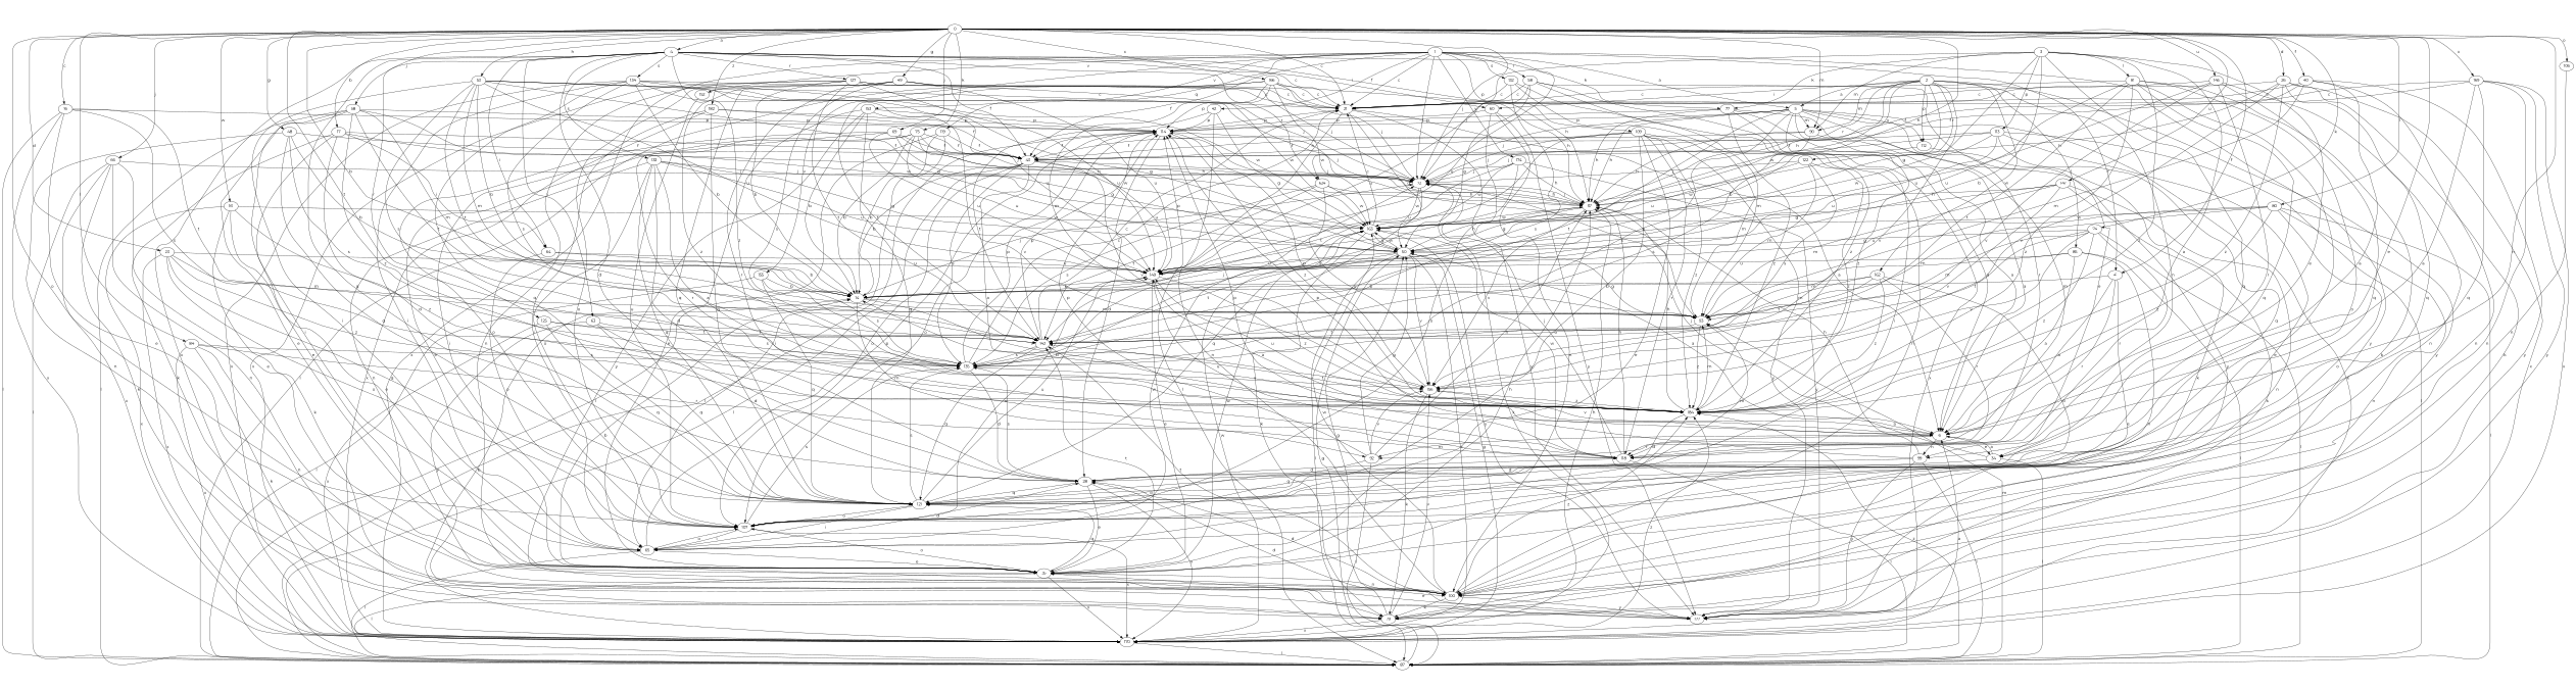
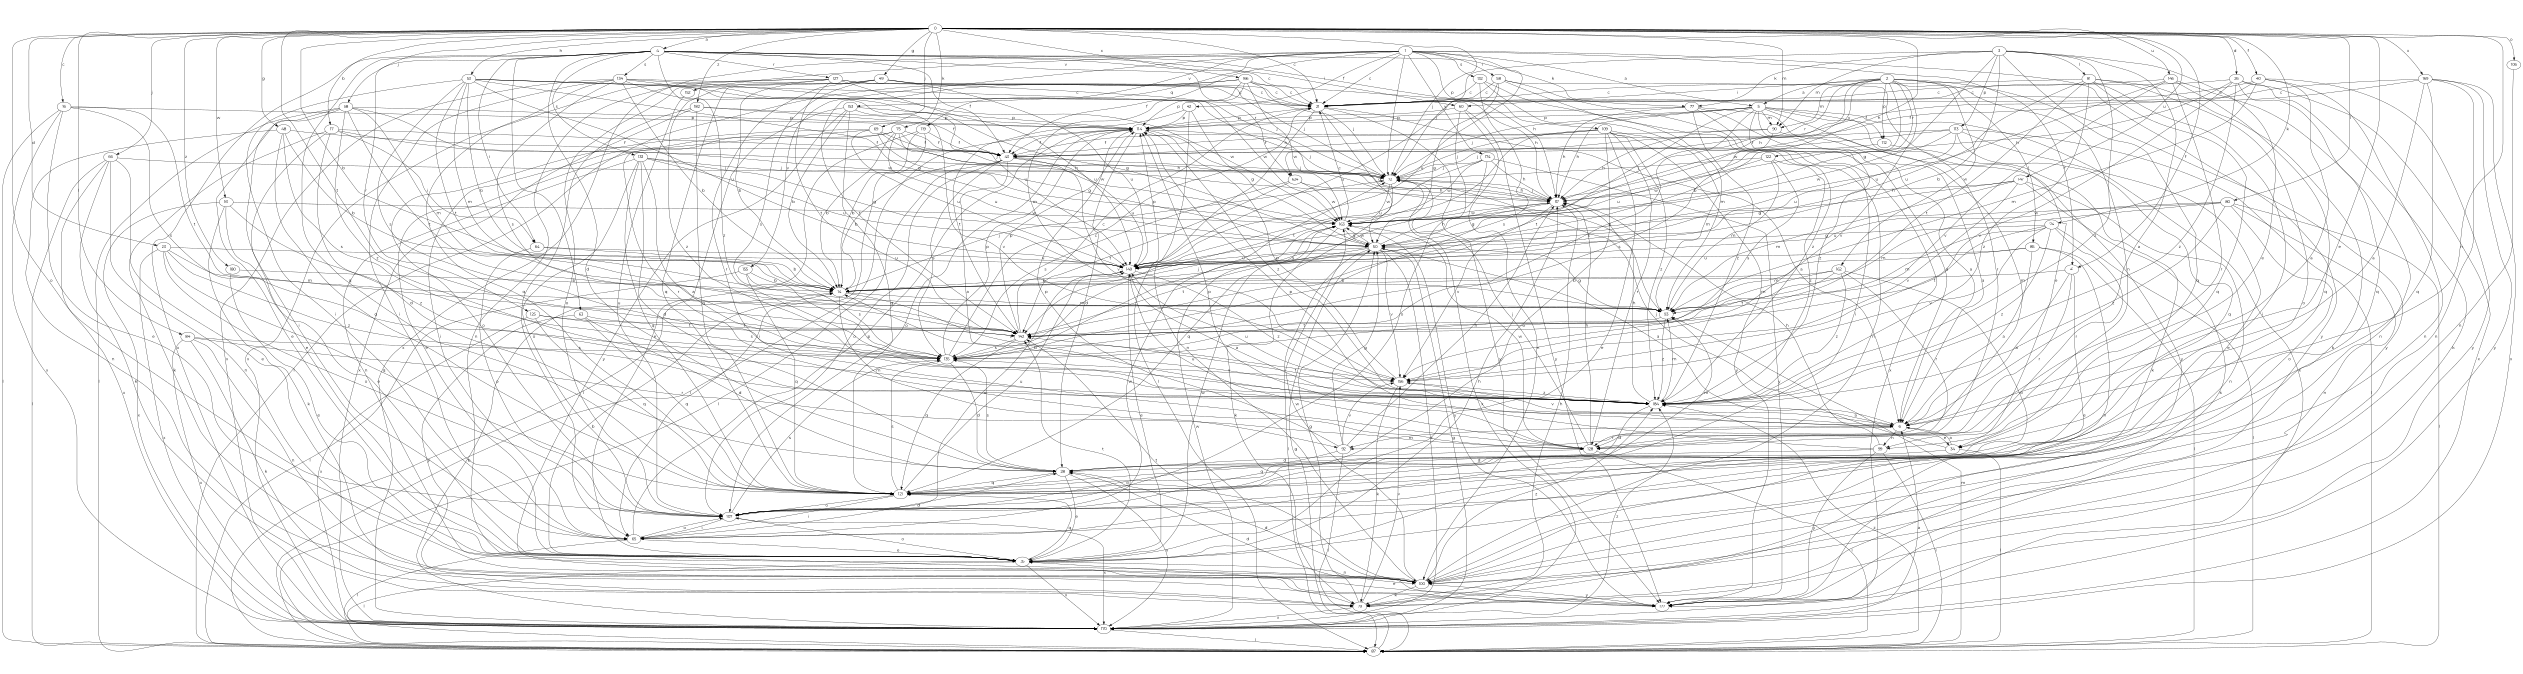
  strict digraph {
    fontname=Montserrat
    node [fontname=Montserrat]
    edge [fontname=Montserrat]
    0
    4
    n3 [label=17]
    14
    16
    21
    23
    26
    34
    40
    41
    48
    49
    53
    57
    66
    68
    69
    72
    74
    75
    80
    84
    90
    99
    106
    107
    142
    145
    147
    161
    166
    169
+   180
    182
    43
    170
    60
    n39 [label=624]
    77
    121
    184
    28
    63
    64
    125
    127
    133
    134
    35
    79
    156
    92
    93
    114
    135
    87
    177
    6
    50
    149
    100
-   128 [label=118]
+   128
    163
    65
    1
    5
    42
    58
    109
    119
    132
    152
    153
    155
    174
    112
    2
    85
    122
    162
    3
    n83 [label=81]
    113
    0 -> 4 [label=a]
    0 -> n3 [label=b]
    0 -> 14 [label=b]
    0 -> 16 [label=c]
    0 -> 21 [label=c]
    0 -> 23 [label=d]
    0 -> 26 [label=d]
    0 -> 34 [label=e]
    0 -> 40 [label=f]
    0 -> 41 [label=f]
    0 -> 48 [label=g]
    0 -> 49 [label=g]
    0 -> 53 [label=h]
    0 -> 57 [label=h]
    0 -> 66 [label=j]
    0 -> 68 [label=j]
    0 -> 69 [label=j]
    0 -> 72 [label=j]
    0 -> 74 [label=k]
    0 -> 75 [label=k]
    0 -> 80 [label=l]
    0 -> 84 [label=l]
    0 -> 90 [label=m]
    0 -> 99 [label=n]
    0 -> 106 [label=o]
    0 -> 107 [label=o]
    0 -> 142 [label=t]
    0 -> 145 [label=u]
    0 -> 147 [label=u]
    0 -> 161 [label=w]
    0 -> 166 [label=x]
    0 -> 169 [label=x]
+   0 -> 180 [label=z]
    0 -> 182 [label=z]
    4 -> 21 [label=c]
    4 -> 57 [label=h]
    4 -> 43 [label=f]
    4 -> 170 [label=x]
    4 -> 60 [label=i]
    4 -> n39 [label=r]
    4 -> 77 [label=k]
    4 -> 121 [label=q]
    4 -> 184 [label=z]
    4 -> 28 [label=d]
    4 -> 63 [label=i]
    4 -> 64 [label=i]
    4 -> 125 [label=r]
    4 -> 127 [label=r]
    4 -> 133 [label=s]
    4 -> 134 [label=s]
    n3 -> 57 [label=h]
    n3 -> 43 [label=f]
    n3 -> 28 [label=d]
    n3 -> 64 [label=i]
    n3 -> 35 [label=e]
    n3 -> 79 [label=k]
    14 -> 72 [label=j]
    14 -> 156 [label=v]
    14 -> 92 [label=m]
    14 -> 93 [label=m]
    16 -> 142 [label=t]
    16 -> 170 [label=x]
    16 -> 35 [label=e]
    16 -> 114 [label=p]
    16 -> 135 [label=s]
    16 -> 87 [label=l]
    21 -> 114 [label=p]
    21 -> 87 [label=l]
    21 -> 177 [label=y]
    21 -> 6 [label=a]
    21 -> 50 [label=g]
    23 -> 107 [label=o]
    23 -> 170 [label=x]
    23 -> 121 [label=q]
    23 -> 184 [label=z]
    23 -> 93 [label=m]
    23 -> 149 [label=u]
    26 -> 21 [label=c]
    26 -> 57 [label=h]
    26 -> 170 [label=x]
    26 -> 121 [label=q]
    26 -> 184 [label=z]
    26 -> 79 [label=k]
    26 -> 156 [label=v]
    34 -> 72 [label=j]
    34 -> 28 [label=d]
    34 -> 87 [label=l]
    34 -> 6 [label=a]
    40 -> 21 [label=c]
    40 -> 43 [label=f]
    40 -> 93 [label=m]
    40 -> 177 [label=y]
    40 -> 6 [label=a]
    40 -> 100 [label=n]
    41 -> 14 [label=b]
    41 -> 35 [label=e]
    41 -> 6 [label=a]
    41 -> 128 [label=r]
    48 -> 14 [label=b]
    48 -> 43 [label=f]
    48 -> 121 [label=q]
    48 -> 135 [label=s]
    48 -> 100 [label=n]
    49 -> 21 [label=c]
    49 -> 107 [label=o]
    49 -> 121 [label=q]
    49 -> 135 [label=s]
    49 -> 149 [label=u]
    49 -> 128 [label=r]
    49 -> 163 [label=w]
    53 -> 14 [label=b]
    53 -> 21 [label=c]
    53 -> 57 [label=h]
    53 -> 72 [label=j]
    53 -> 142 [label=t]
    53 -> 93 [label=m]
    53 -> 135 [label=s]
    53 -> 50 [label=g]
    53 -> 149 [label=u]
    53 -> 65 [label=i]
    57 -> 72 [label=j]
    57 -> 156 [label=v]
    57 -> 50 [label=g]
    57 -> 163 [label=w]
    66 -> 72 [label=j]
    66 -> 170 [label=x]
    66 -> 35 [label=e]
    66 -> 79 [label=k]
    66 -> 87 [label=l]
    66 -> 100 [label=n]
    68 -> 142 [label=t]
    68 -> 184 [label=z]
    68 -> 35 [label=e]
    68 -> 93 [label=m]
    68 -> 114 [label=p]
    68 -> 87 [label=l]
    68 -> 163 [label=w]
    68 -> 65 [label=i]
    69 -> 57 [label=h]
    69 -> 107 [label=o]
    69 -> 43 [label=f]
    69 -> 50 [label=g]
    69 -> 149 [label=u]
    69 -> 128 [label=r]
    72 -> 57 [label=h]
    72 -> 170 [label=x]
    72 -> 121 [label=q]
    72 -> 163 [label=w]
    74 -> 142 [label=t]
    74 -> 184 [label=z]
    74 -> 156 [label=v]
    74 -> 93 [label=m]
    74 -> 87 [label=l]
    74 -> 50 [label=g]
    74 -> 128 [label=r]
    75 -> 14 [label=b]
    75 -> 72 [label=j]
    75 -> 43 [label=f]
    75 -> 35 [label=e]
    75 -> 149 [label=u]
    75 -> 163 [label=w]
    75 -> 65 [label=i]
    80 -> 107 [label=o]
    80 -> 184 [label=z]
    80 -> 93 [label=m]
    80 -> 87 [label=l]
    80 -> 149 [label=u]
    80 -> 100 [label=n]
    80 -> 163 [label=w]
    84 -> 170 [label=x]
    84 -> 79 [label=k]
    84 -> 135 [label=s]
    84 -> 100 [label=n]
    84 -> 128 [label=r]
    90 -> 57 [label=h]
    90 -> 43 [label=f]
    90 -> 135 [label=s]
    90 -> 6 [label=a]
    99 -> 57 [label=h]
    99 -> 121 [label=q]
    99 -> 114 [label=p]
    99 -> 87 [label=l]
    99 -> 177 [label=y]
    106 -> 100 [label=n]
    107 -> 170 [label=x]
    107 -> 135 [label=s]
    107 -> 149 [label=u]
    107 -> 65 [label=i]
    142 -> 21 [label=c]
    142 -> 121 [label=q]
    142 -> 114 [label=p]
    142 -> 135 [label=s]
    145 -> 21 [label=c]
    145 -> 121 [label=q]
    145 -> 156 [label=v]
    145 -> 149 [label=u]
    145 -> 100 [label=n]
    145 -> 128 [label=r]
    147 -> 57 [label=h]
    147 -> 79 [label=k]
    147 -> 156 [label=v]
    147 -> 93 [label=m]
    147 -> 50 [label=g]
    147 -> 100 [label=n]
    161 -> 170 [label=x]
    161 -> 184 [label=z]
    161 -> 35 [label=e]
    161 -> 79 [label=k]
    161 -> 163 [label=w]
    166 -> 21 [label=c]
    166 -> 57 [label=h]
    166 -> 72 [label=j]
    166 -> 142 [label=t]
    166 -> 93 [label=m]
    166 -> 114 [label=p]
    166 -> 87 [label=l]
    166 -> 163 [label=w]
    169 -> 21 [label=c]
    169 -> 43 [label=f]
    169 -> 170 [label=x]
    169 -> 121 [label=q]
    169 -> 177 [label=y]
    169 -> 6 [label=a]
    169 -> 100 [label=n]
+   180 -> 14 [label=b]
+   180 -> 35 [label=e]
    182 -> 43 [label=f]
    182 -> 170 [label=x]
    182 -> 121 [label=q]
    182 -> 114 [label=p]
    182 -> 65 [label=i]
    43 -> 14 [label=b]
    43 -> 72 [label=j]
    43 -> 107 [label=o]
    43 -> 156 [label=v]
    43 -> 135 [label=s]
    43 -> 87 [label=l]
    43 -> 6 [label=a]
    43 -> 149 [label=u]
    170 -> 14 [label=b]
    170 -> 184 [label=z]
    170 -> 87 [label=l]
    170 -> 6 [label=a]
    170 -> 50 [label=g]
    170 -> 163 [label=w]
    60 -> 107 [label=o]
    60 -> 114 [label=p]
    60 -> 177 [label=y]
    60 -> 100 [label=n]
    n39 -> 57 [label=h]
    n39 -> 142 [label=t]
-   n39 -> 156 [label=v]
    n39 -> 135 [label=s]
    n39 -> 163 [label=w]
    77 -> 57 [label=h]
    77 -> 170 [label=x]
    77 -> 184 [label=z]
    77 -> 114 [label=p]
    77 -> 177 [label=y]
    77 -> 6 [label=a]
    121 -> 107 [label=o]
    121 -> 135 [label=s]
    121 -> 149 [label=u]
    121 -> 65 [label=i]
    184 -> 14 [label=b]
    184 -> 57 [label=h]
    184 -> 142 [label=t]
    184 -> 28 [label=d]
    184 -> 93 [label=m]
    184 -> 6 [label=a]
    184 -> 149 [label=u]
    28 -> 170 [label=x]
    28 -> 121 [label=q]
    28 -> 35 [label=e]
    28 -> 93 [label=m]
    28 -> 135 [label=s]
    63 -> 142 [label=t]
    63 -> 121 [label=q]
    63 -> 28 [label=d]
    63 -> 177 [label=y]
    64 -> 14 [label=b]
    64 -> 107 [label=o]
    64 -> 149 [label=u]
    125 -> 142 [label=t]
    125 -> 170 [label=x]
    125 -> 121 [label=q]
    125 -> 135 [label=s]
    127 -> 14 [label=b]
    127 -> 21 [label=c]
    127 -> 72 [label=j]
    127 -> 142 [label=t]
    127 -> 170 [label=x]
    127 -> 184 [label=z]
    127 -> 149 [label=u]
    127 -> 100 [label=n]
    133 -> 72 [label=j]
    133 -> 107 [label=o]
    133 -> 121 [label=q]
    133 -> 28 [label=d]
    133 -> 6 [label=a]
    133 -> 50 [label=g]
    133 -> 149 [label=u]
    133 -> 100 [label=n]
    134 -> 14 [label=b]
    134 -> 21 [label=c]
    134 -> 170 [label=x]
    134 -> 121 [label=q]
    134 -> 135 [label=s]
    134 -> 50 [label=g]
    134 -> 149 [label=u]
    134 -> 163 [label=w]
    134 -> 65 [label=i]
    35 -> 14 [label=b]
    35 -> 57 [label=h]
    35 -> 107 [label=o]
    35 -> 142 [label=t]
    35 -> 170 [label=x]
    35 -> 121 [label=q]
    35 -> 87 [label=l]
    35 -> 100 [label=n]
    35 -> 163 [label=w]
    79 -> 57 [label=h]
    79 -> 170 [label=x]
    79 -> 156 [label=v]
    79 -> 50 [label=g]
    156 -> 184 [label=z]
    156 -> 79 [label=k]
    156 -> 114 [label=p]
    92 -> 57 [label=h]
    92 -> 107 [label=o]
    92 -> 156 [label=v]
    92 -> 114 [label=p]
    92 -> 87 [label=l]
    92 -> 50 [label=g]
    93 -> 142 [label=t]
    93 -> 184 [label=z]
    93 -> 114 [label=p]
    93 -> 50 [label=g]
    114 -> 72 [label=j]
    114 -> 107 [label=o]
    114 -> 43 [label=f]
    114 -> 184 [label=z]
    114 -> 28 [label=d]
    114 -> 87 [label=l]
    135 -> 21 [label=c]
    135 -> 72 [label=j]
    135 -> 28 [label=d]
    135 -> 156 [label=v]
    135 -> 114 [label=p]
    87 -> 184 [label=z]
    87 -> 93 [label=m]
    87 -> 50 [label=g]
    177 -> 28 [label=d]
    177 -> 35 [label=e]
    6 -> 34 [label=e]
    6 -> 99 [label=n]
    6 -> 156 [label=v]
    6 -> 92 [label=m]
    6 -> 128 [label=r]
    50 -> 57 [label=h]
    50 -> 142 [label=t]
    50 -> 170 [label=x]
    50 -> 156 [label=v]
    50 -> 87 [label=l]
    50 -> 6 [label=a]
    50 -> 149 [label=u]
    50 -> 163 [label=w]
    149 -> 14 [label=b]
    149 -> 184 [label=z]
    149 -> 35 [label=e]
    149 -> 114 [label=p]
    149 -> 6 [label=a]
    100 -> 142 [label=t]
    100 -> 184 [label=z]
    100 -> 28 [label=d]
    100 -> 79 [label=k]
    100 -> 177 [label=y]
    100 -> 163 [label=w]
    128 -> 57 [label=h]
    128 -> 72 [label=j]
    128 -> 28 [label=d]
    128 -> 114 [label=p]
    128 -> 87 [label=l]
    128 -> 149 [label=u]
    128 -> 163 [label=w]
    163 -> 21 [label=c]
    163 -> 79 [label=k]
    163 -> 177 [label=y]
    163 -> 50 [label=g]
    65 -> 107 [label=o]
    65 -> 28 [label=d]
    65 -> 35 [label=e]
    65 -> 114 [label=p]
    65 -> 87 [label=l]
    65 -> 163 [label=w]
    1 -> 21 [label=c]
    1 -> 41 [label=f]
    1 -> 72 [label=j]
    1 -> 43 [label=f]
    1 -> 170 [label=x]
    1 -> 177 [label=y]
    1 -> 149 [label=u]
    1 -> 5 [label=a]
    1 -> 42 [label=f]
    1 -> 58 [label=i]
    1 -> 109 [label=p]
    1 -> 119 [label=q]
    1 -> 132 [label=s]
    1 -> 152 [label=v]
    1 -> 153 [label=v]
    1 -> 155 [label=v]
    1 -> 174 [label=y]
    5 -> 34 [label=e]
    5 -> 57 [label=h]
    5 -> 72 [label=j]
    5 -> 90 [label=m]
    5 -> 142 [label=t]
    5 -> 170 [label=x]
    5 -> 184 [label=z]
    5 -> 92 [label=m]
    5 -> 114 [label=p]
    5 -> 135 [label=s]
    5 -> 6 [label=a]
    5 -> 112 [label=v]
    42 -> 142 [label=t]
    42 -> 114 [label=p]
    42 -> 50 [label=g]
    42 -> 100 [label=n]
    58 -> 21 [label=c]
    58 -> 184 [label=z]
    58 -> 50 [label=g]
    58 -> 149 [label=u]
    58 -> 128 [label=r]
    58 -> 65 [label=i]
    109 -> 72 [label=j]
    109 -> 107 [label=o]
    109 -> 142 [label=t]
    109 -> 43 [label=f]
    109 -> 184 [label=z]
    109 -> 35 [label=e]
    109 -> 93 [label=m]
    109 -> 177 [label=y]
    109 -> 128 [label=r]
    119 -> 14 [label=b]
    119 -> 43 [label=f]
    119 -> 87 [label=l]
    119 -> 65 [label=i]
    132 -> 21 [label=c]
    132 -> 93 [label=m]
    132 -> 135 [label=s]
    132 -> 100 [label=n]
    152 -> 107 [label=u]
    153 -> 14 [label=b]
    153 -> 121 [label=q]
    153 -> 35 [label=e]
    153 -> 156 [label=v]
    153 -> 114 [label=p]
    153 -> 177 [label=y]
    155 -> 14 [label=b]
    155 -> 121 [label=q]
    155 -> 135 [label=s]
    155 -> 87 [label=l]
    174 -> 57 [label=h]
    174 -> 72 [label=j]
    174 -> 135 [label=s]
    174 -> 177 [label=y]
    174 -> 149 [label=u]
    174 -> 163 [label=w]
    112 -> 79 [label=k]
    112 -> 149 [label=u]
    2 -> 14 [label=b]
    2 -> 57 [label=h]
    2 -> 90 [label=m]
    2 -> 99 [label=n]
    2 -> 60 [label=i]
    2 -> n39 [label=r]
    2 -> 156 [label=v]
    2 -> 177 [label=y]
    2 -> 163 [label=w]
    2 -> 5 [label=a]
    2 -> 112 [label=p]
    2 -> 85 [label=l]
    2 -> 122 [label=r]
    2 -> 162 [label=w]
    85 -> 93 [label=m]
    85 -> 87 [label=l]
    85 -> 6 [label=a]
    85 -> 149 [label=u]
    85 -> 100 [label=n]
    122 -> 72 [label=j]
    122 -> 184 [label=z]
    122 -> 93 [label=m]
    122 -> 135 [label=s]
    122 -> 163 [label=w]
    162 -> 14 [label=b]
    162 -> 107 [label=o]
    162 -> 142 [label=t]
    162 -> 184 [label=z]
    162 -> 93 [label=m]
    162 -> 128 [label=r]
    3 -> 14 [label=b]
    3 -> 34 [label=e]
    3 -> 72 [label=j]
    3 -> 90 [label=m]
    3 -> 77 [label=k]
    3 -> 121 [label=q]
    3 -> 184 [label=z]
    3 -> 6 [label=a]
    3 -> 50 [label=g]
    3 -> n83 [label=l]
    3 -> 113 [label=p]
    n83 -> 21 [label=c]
    n83 -> 107 [label=o]
    n83 -> 142 [label=t]
    n83 -> 121 [label=q]
    n83 -> 184 [label=z]
    n83 -> 79 [label=k]
    n83 -> 149 [label=u]
    n83 -> 65 [label=i]
    113 -> 72 [label=j]
    113 -> 43 [label=f]
    113 -> 121 [label=q]
    113 -> 35 [label=e]
    113 -> 87 [label=l]
    113 -> 149 [label=u]
    113 -> 163 [label=w]
  }
